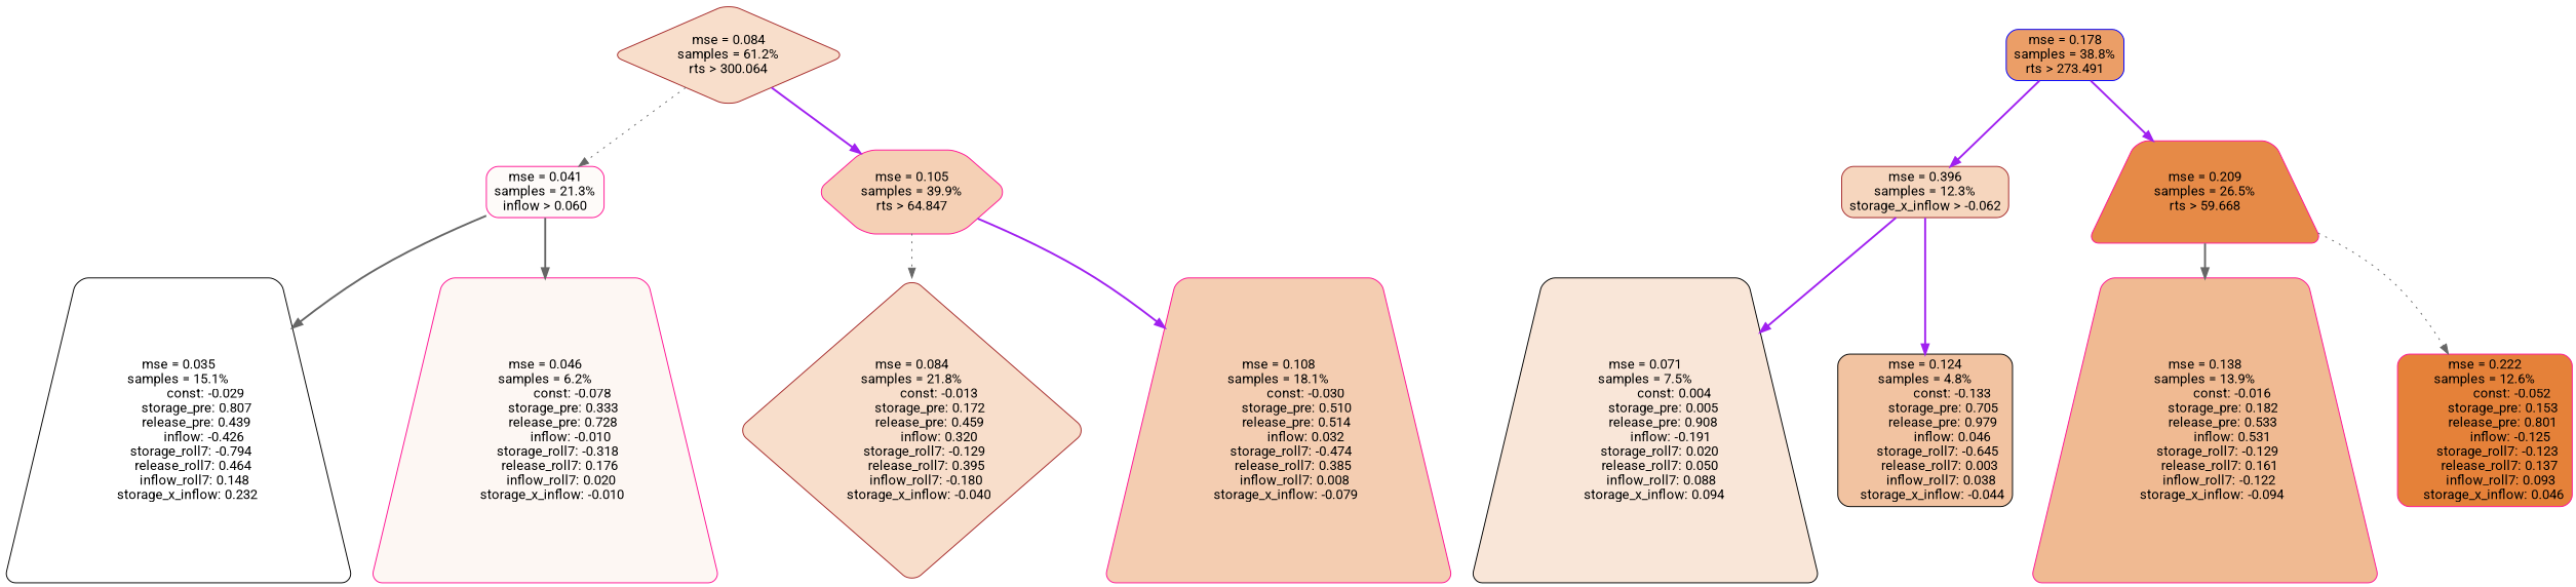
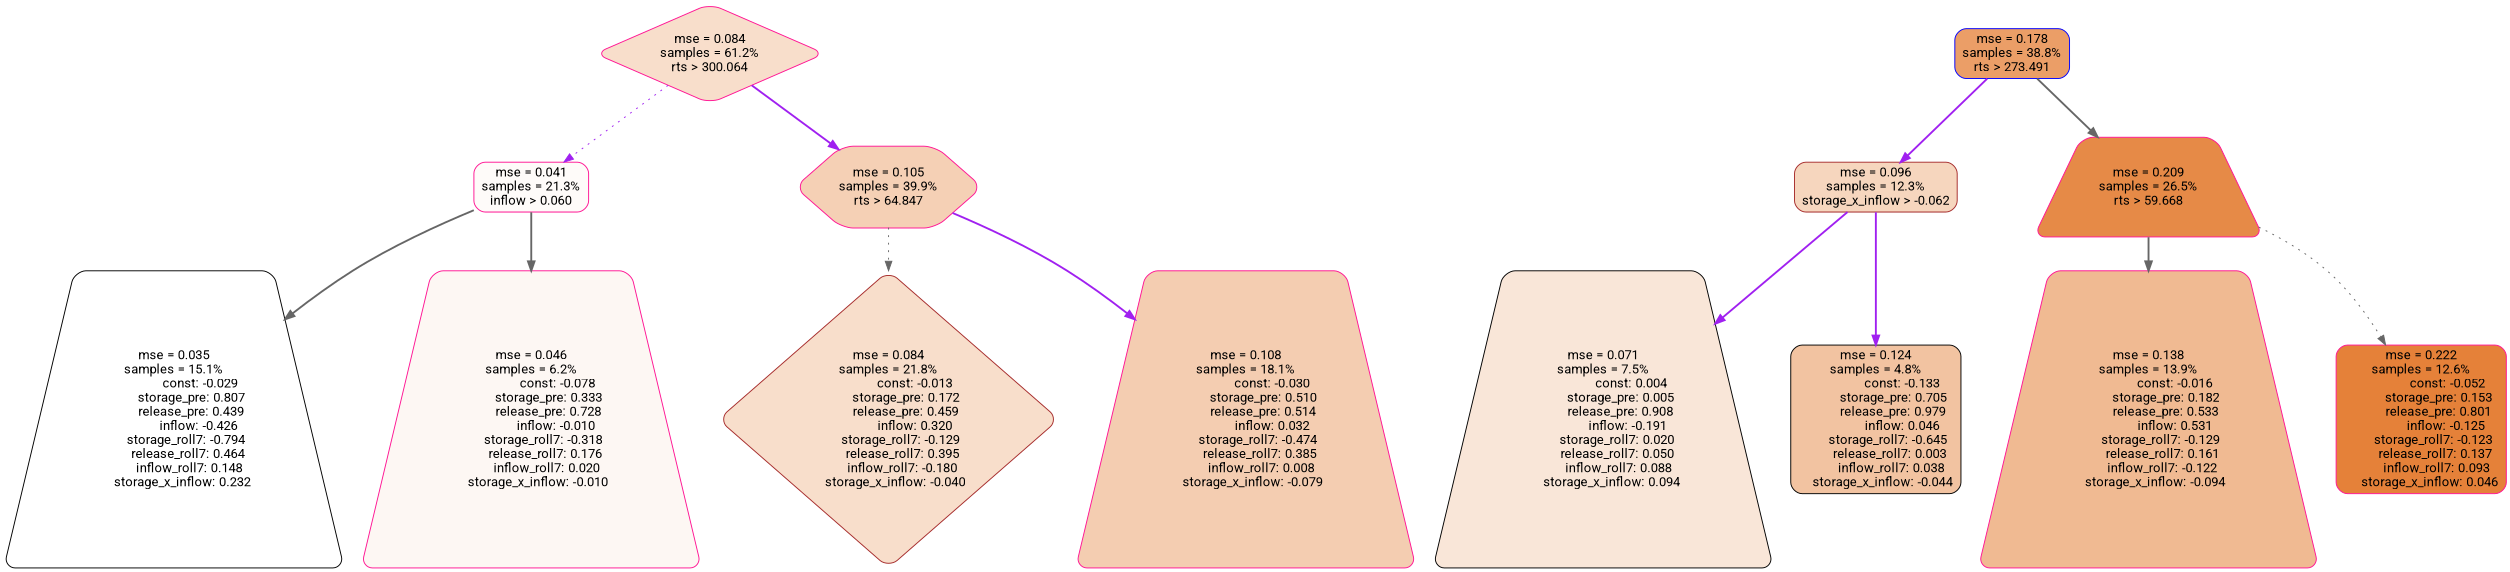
  digraph {
    fontname=Roboto
    node [color=deeppink fillcolor="#f8decb" fontname=Roboto shape=trapezium style="filled, rounded"]
    edge [color=purple fontname=Roboto style=bold]
-   n1 [color=brown label="mse = 0.084\nsamples = 61.2%\nrts > 300.064" shape=diamond]
+   n1 [label="mse = 0.084\nsamples = 61.2%\nrts > 300.064" shape=diamond]
    n2 [fillcolor="#fefbf9" label="mse = 0.041\nsamples = 21.3%\ninflow > 0.060" shape=box]
    n3 [fillcolor="#f5d0b5" label="mse = 0.105\nsamples = 39.9%\nrts > 64.847" shape=hexagon]
    n4 [color=blue fillcolor="#eb9e67" label="mse = 0.178\nsamples = 38.8%\nrts > 273.491" shape=box]
-   n5 [color=brown fillcolor="#f6d6be" label="mse = 0.396\nsamples = 12.3%\nstorage_x_inflow > -0.062" shape=box]
+   n5 [color=brown fillcolor="#f6d6be" label="mse = 0.096\nsamples = 12.3%\nstorage_x_inflow > -0.062" shape=box]
    n6 [fillcolor="#e68a47" label="mse = 0.209\nsamples = 26.5%\nrts > 59.668"]
    n7 [color=black fillcolor="#ffffff" label="mse = 0.035\nsamples = 15.1%\n               const: -0.029\n          storage_pre: 0.807\n          release_pre: 0.439\n              inflow: -0.426\n       storage_roll7: -0.794\n        release_roll7: 0.464\n         inflow_roll7: 0.148\n     storage_x_inflow: 0.232"]
    n8 [fillcolor="#fdf7f3" label="mse = 0.046\nsamples = 6.2%\n               const: -0.078\n          storage_pre: 0.333\n          release_pre: 0.728\n              inflow: -0.010\n       storage_roll7: -0.318\n        release_roll7: 0.176\n         inflow_roll7: 0.020\n    storage_x_inflow: -0.010"]
    n9 [color=brown label="mse = 0.084\nsamples = 21.8%\n               const: -0.013\n          storage_pre: 0.172\n          release_pre: 0.459\n               inflow: 0.320\n       storage_roll7: -0.129\n        release_roll7: 0.395\n        inflow_roll7: -0.180\n    storage_x_inflow: -0.040" shape=diamond]
    n10 [fillcolor="#f4cdb1" label="mse = 0.108\nsamples = 18.1%\n               const: -0.030\n          storage_pre: 0.510\n          release_pre: 0.514\n               inflow: 0.032\n       storage_roll7: -0.474\n        release_roll7: 0.385\n         inflow_roll7: 0.008\n    storage_x_inflow: -0.079"]
    n11 [color=black fillcolor="#f9e6d8" label="mse = 0.071\nsamples = 7.5%\n                const: 0.004\n          storage_pre: 0.005\n          release_pre: 0.908\n              inflow: -0.191\n        storage_roll7: 0.020\n        release_roll7: 0.050\n         inflow_roll7: 0.088\n     storage_x_inflow: 0.094"]
    n12 [color=black fillcolor="#f2c3a1" label="mse = 0.124\nsamples = 4.8%\n               const: -0.133\n          storage_pre: 0.705\n          release_pre: 0.979\n               inflow: 0.046\n       storage_roll7: -0.645\n        release_roll7: 0.003\n         inflow_roll7: 0.038\n    storage_x_inflow: -0.044" shape=box]
    n13 [fillcolor="#f0ba92" label="mse = 0.138\nsamples = 13.9%\n               const: -0.016\n          storage_pre: 0.182\n          release_pre: 0.533\n               inflow: 0.531\n       storage_roll7: -0.129\n        release_roll7: 0.161\n        inflow_roll7: -0.122\n    storage_x_inflow: -0.094"]
    n14 [fillcolor="#e58139" label="mse = 0.222\nsamples = 12.6%\n               const: -0.052\n          storage_pre: 0.153\n          release_pre: 0.801\n              inflow: -0.125\n       storage_roll7: -0.123\n        release_roll7: 0.137\n         inflow_roll7: 0.093\n     storage_x_inflow: 0.046" shape=box]
-   n1 -> n2 [color=gray40 style=dotted]
+   n1 -> n2 [style=dotted]
    n1 -> n3
    n2 -> n7 [color=gray40]
    n2 -> n8 [color=gray40]
    n3 -> n9 [color=gray40 style=dotted]
    n3 -> n10
    n4 -> n5
-   n4 -> n6
+   n4 -> n6 [color=gray40]
    n5 -> n11
    n5 -> n12
    n6 -> n13 [color=gray40]
    n6 -> n14 [color=gray40 style=dotted]
  }
